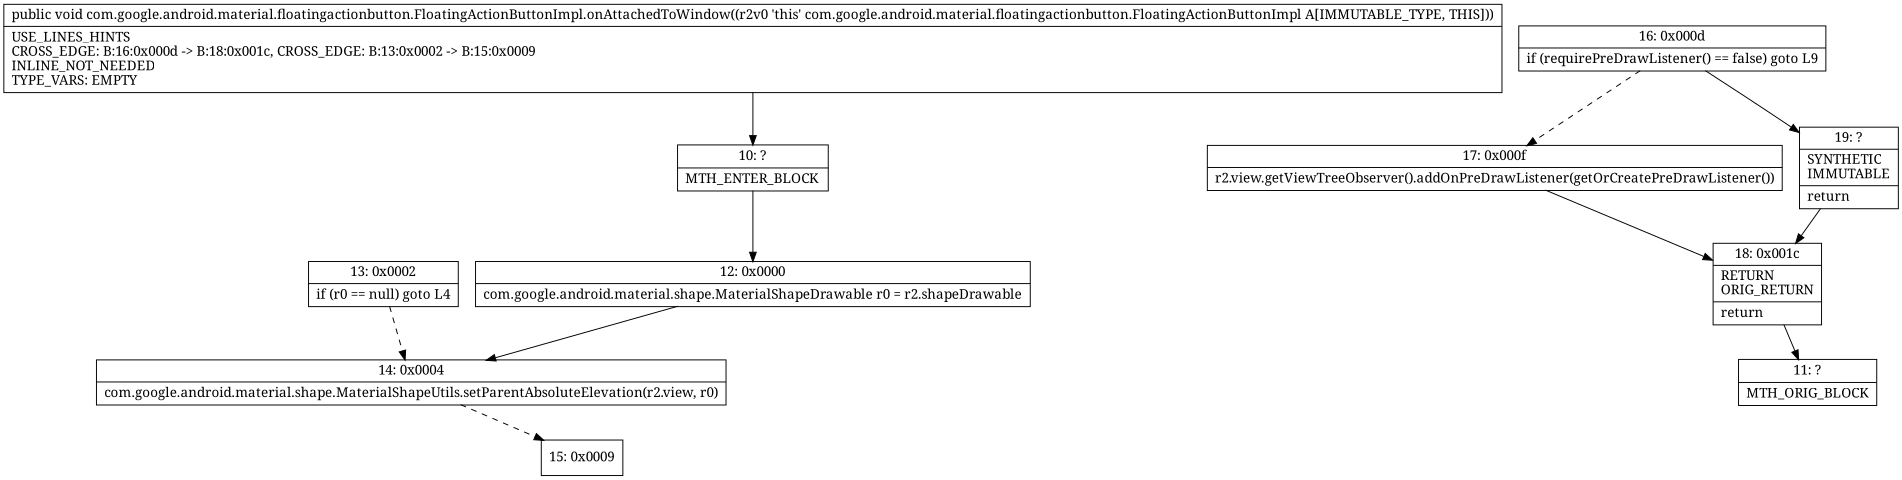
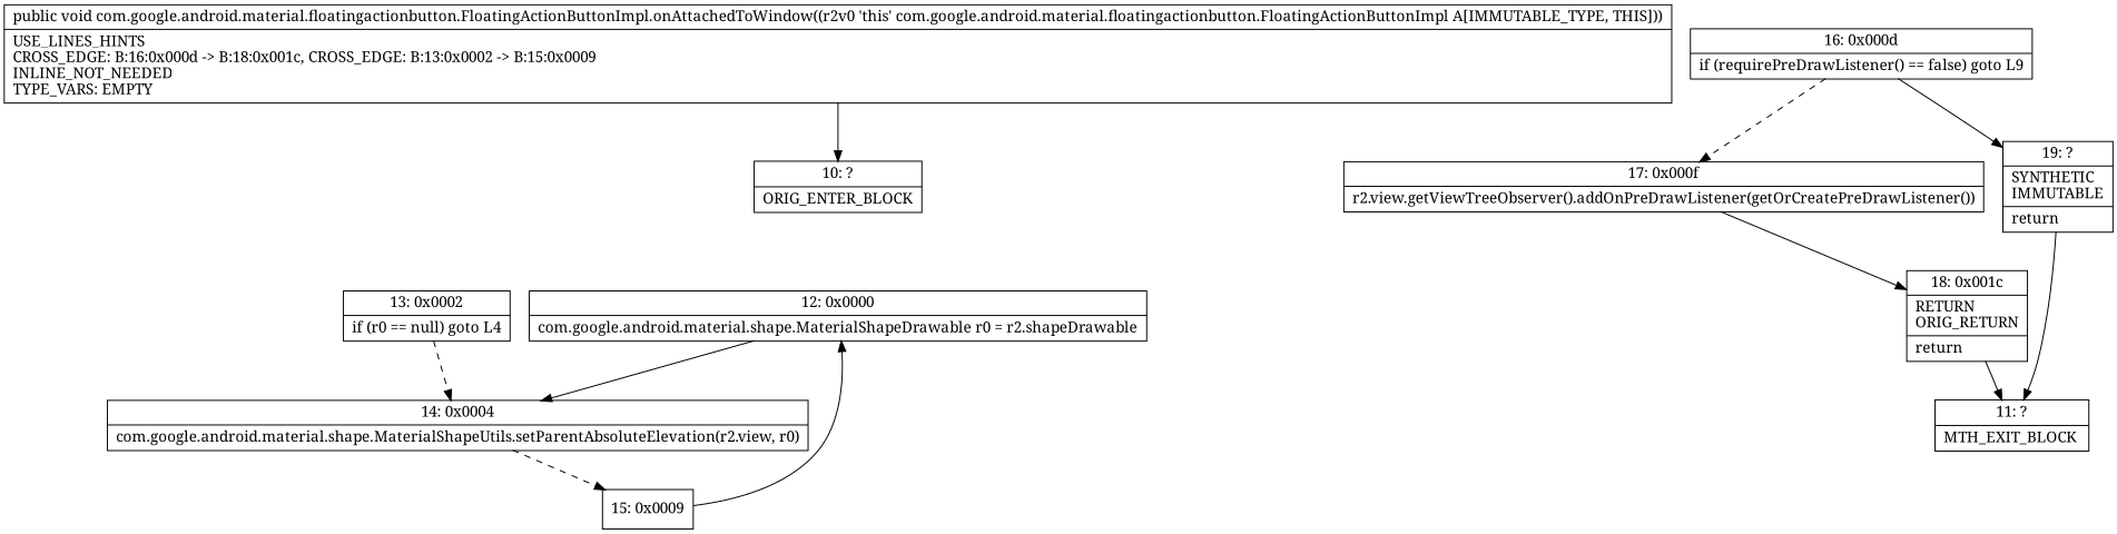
  digraph {
    fontname="Noto Serif"
    node [fontname="Noto Serif" shape=record]
    edge [fontname="Noto Serif"]
-   n1 [label="{10\:\ ?|MTH_ENTER_BLOCK\l}"]
+   n1 [label="{10\:\ ?|ORIG_ENTER_BLOCK\l}"]
    n2 [label="{12\:\ 0x0000|com.google.android.material.shape.MaterialShapeDrawable r0 = r2.shapeDrawable\l}"]
    n3 [label="{14\:\ 0x0004|com.google.android.material.shape.MaterialShapeUtils.setParentAbsoluteElevation(r2.view, r0)\l}"]
    n4 [label="{13\:\ 0x0002|if (r0 == null) goto L4\l}"]
    n5 [label="{15\:\ 0x0009}"]
    n6 [label="{16\:\ 0x000d|if (requirePreDrawListener() == false) goto L9\l}"]
    n7 [label="{17\:\ 0x000f|r2.view.getViewTreeObserver().addOnPreDrawListener(getOrCreatePreDrawListener())\l}"]
    n8 [label="{19\:\ ?|SYNTHETIC\lIMMUTABLE\l|return\l}"]
    n9 [label="{18\:\ 0x001c|RETURN\lORIG_RETURN\l|return\l}"]
-   n10 [label="{11\:\ ?|MTH_ORIG_BLOCK\l}"]
+   n10 [label="{11\:\ ?|MTH_EXIT_BLOCK\l}"]
    n11 [label="{public void com.google.android.material.floatingactionbutton.FloatingActionButtonImpl.onAttachedToWindow((r2v0 'this' com.google.android.material.floatingactionbutton.FloatingActionButtonImpl A[IMMUTABLE_TYPE, THIS]))  | USE_LINES_HINTS\lCROSS_EDGE: B:16:0x000d \-\> B:18:0x001c, CROSS_EDGE: B:13:0x0002 \-\> B:15:0x0009\lINLINE_NOT_NEEDED\lTYPE_VARS: EMPTY\l}"]
-   n1 -> n2
+   n5 -> n2
    n2 -> n3
    n3 -> n5 [style=dashed]
    n4 -> n3 [style=dashed]
    n6 -> n7 [style=dashed]
    n6 -> n8
    n7 -> n9
-   n8 -> n9
+   n8 -> n10
    n9 -> n10
    n11 -> n1
  }
